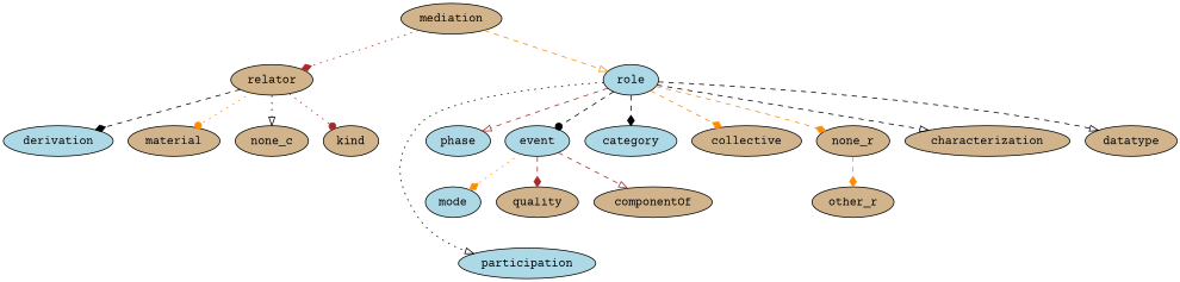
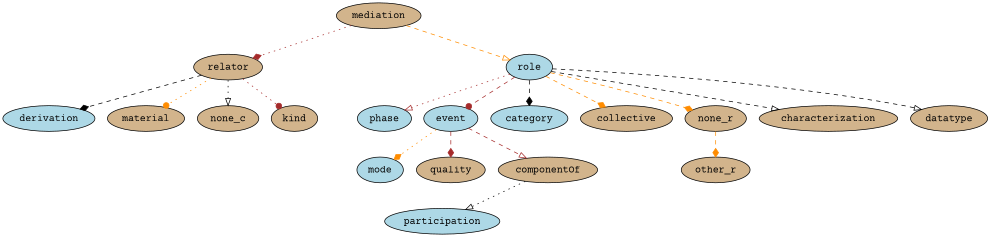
  strict digraph {
    fontname="Courier Prime"
    node [fillcolor=tan fontname="Courier Prime" style=filled]
    edge [arrowhead=diamond color=brown fontname="Courier Prime" style=dashed]
    mediation
    relator
    role [fillcolor=lightblue]
    derivation [fillcolor=lightblue]
    material
    none_c
    kind
    participation [fillcolor=lightblue]
    phase [fillcolor=lightblue]
    event [fillcolor=lightblue]
    category [fillcolor=lightblue]
    collective
    none_r
    characterization
    datatype
    mode [fillcolor=lightblue]
    quality
    componentOf
    other_r
    mediation -> relator [style=dotted]
    mediation -> role [arrowhead=onormal color=darkorange]
    relator -> derivation [color=black]
    relator -> material [arrowhead=dot color=darkorange style=dotted]
    relator -> none_c [arrowhead=onormal color=black style=dotted]
    relator -> kind [arrowhead=dot style=dotted]
-   role -> participation [arrowhead=onormal color=black style=dotted]
-   role -> phase [arrowhead=onormal]
-   role -> event [arrowhead=dot color=black]
+   componentOf -> participation [arrowhead=onormal color=black style=dotted]
+   role -> phase [arrowhead=onormal style=dotted]
+   role -> event [arrowhead=dot]
    role -> category [color=black]
    role -> collective [color=darkorange]
    role -> none_r [color=darkorange]
    role -> characterization [arrowhead=onormal color=black]
    role -> datatype [arrowhead=onormal color=black]
    event -> mode [color=darkorange style=dotted]
    event -> quality
    event -> componentOf [arrowhead=onormal]
    none_r -> other_r [color=darkorange]
  }
